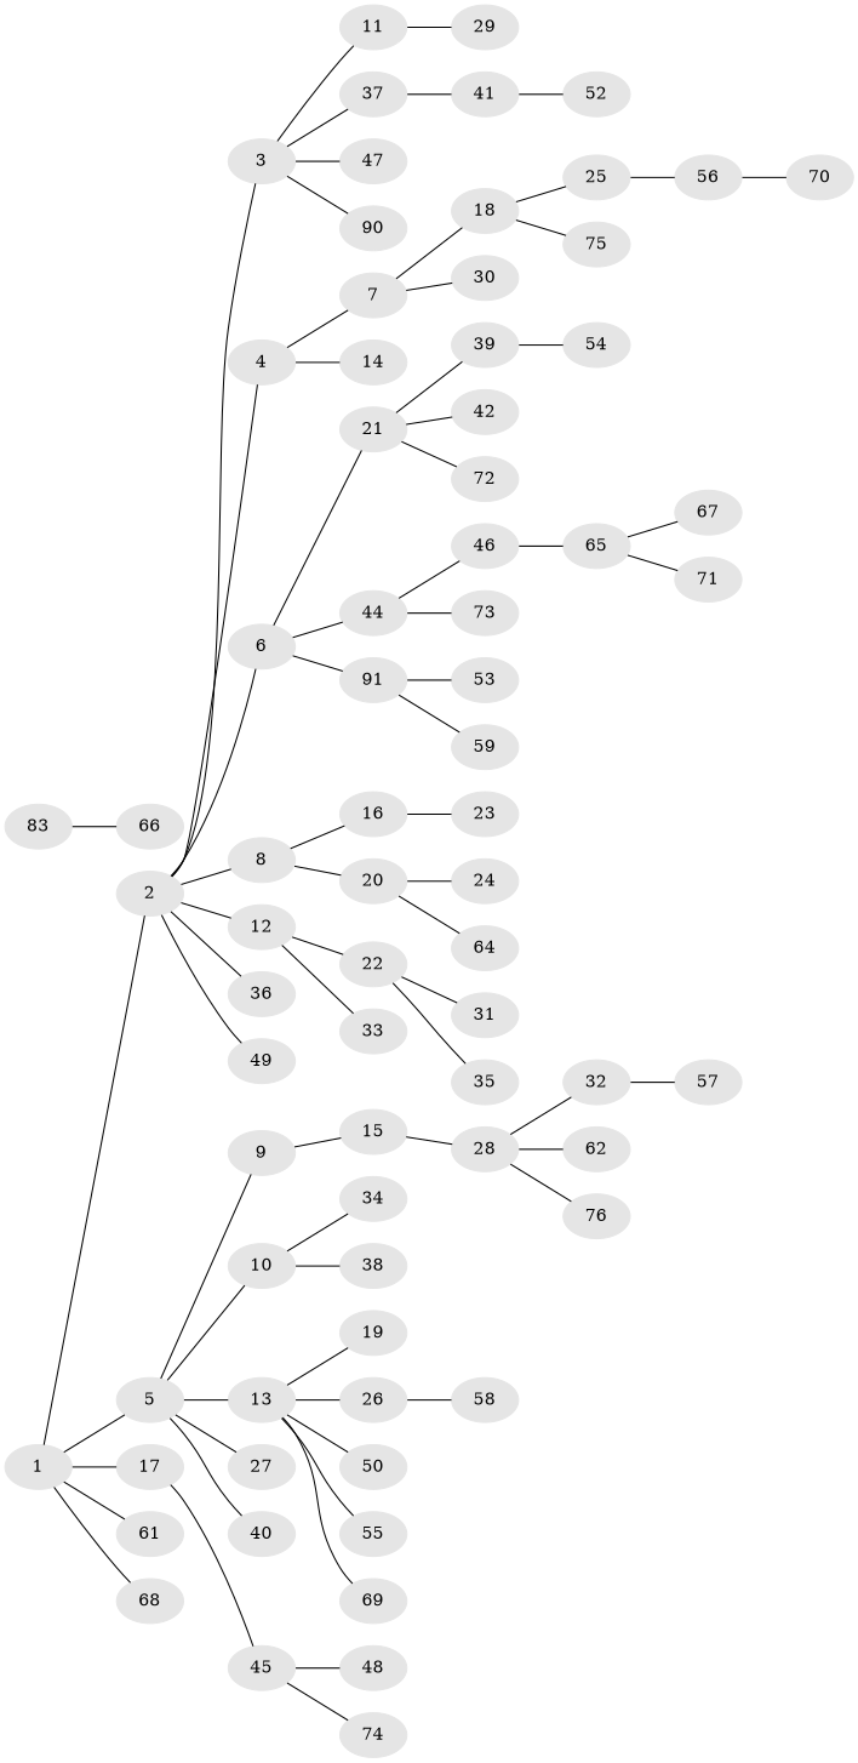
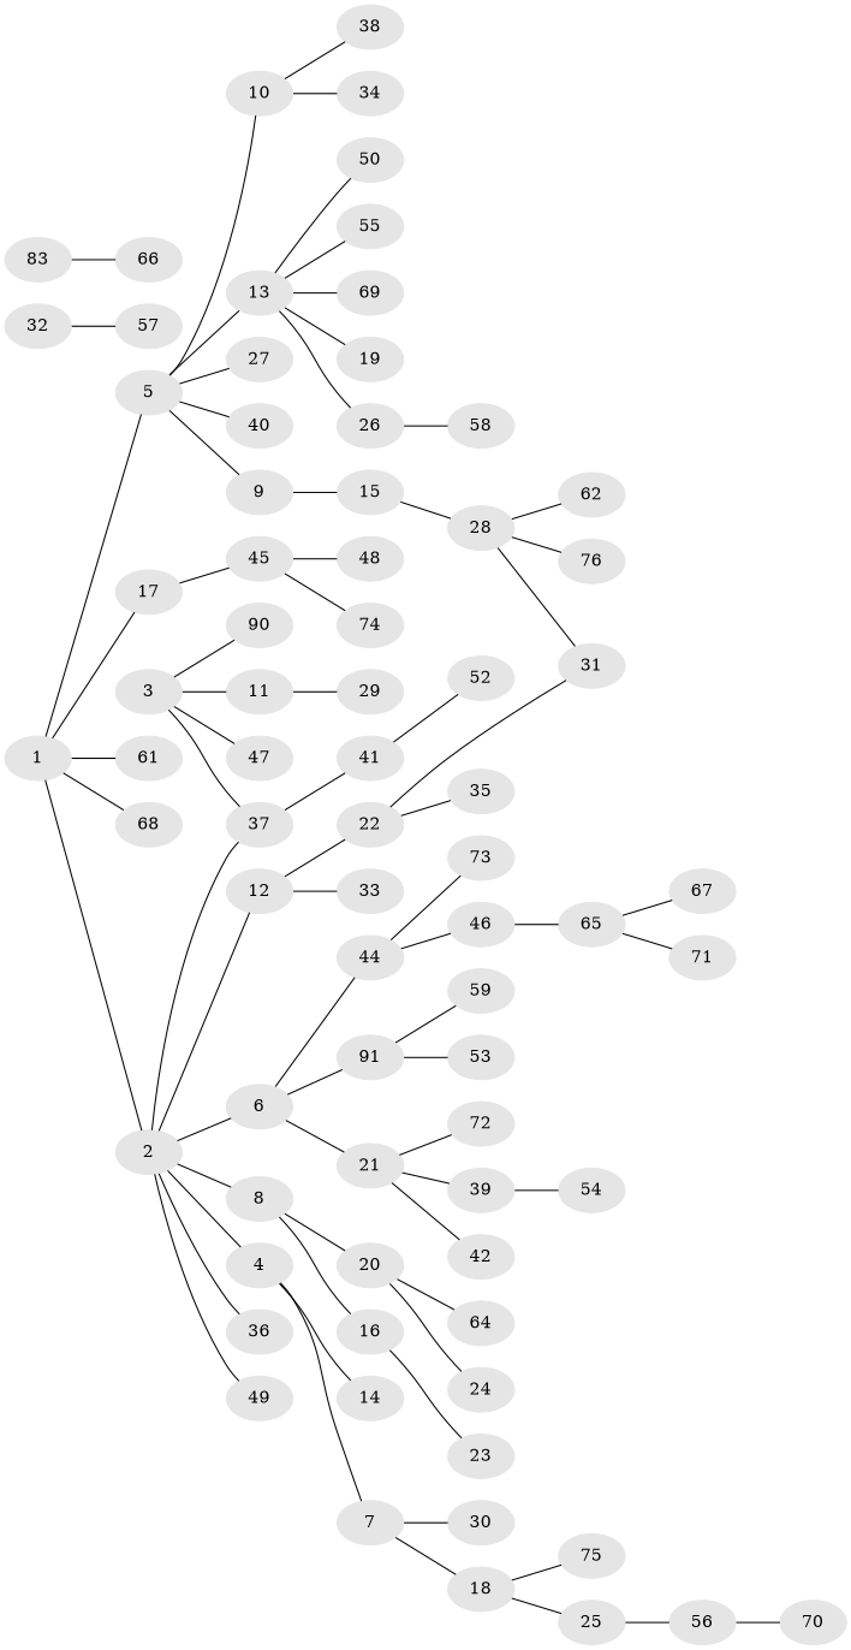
  graph {
    rankdir=LR
    node [color=gray90 style=filled]
    1
    2
    5
    17
    61
    68
    3
    4
    6
    8
    12
    36
    49
    9
    10
    13
    27
    40
    45
    11
    37
    47
    n23 [label=90]
    7
    14
    21
    44
    n28 [label=91]
    16
    20
    22
    33
    29
    41
    18
    30
    15
    34
    38
    19
    26
    50
    55
    69
    39
    42
    72
    46
    73
    53
    59
    25
    75
    23
    24
    64
    28
    31
    35
    58
    32
    62
    76
    48
    74
    56
    54
    70
    57
    52
    n71 [label=83]
    66
    65
    67
    71
    1 -- 2
    1 -- 5
    1 -- 17
    1 -- 61
    1 -- 68
-   2 -- 3
+   2 -- 37
    2 -- 4
    2 -- 6
    2 -- 8
    2 -- 12
    2 -- 36
    2 -- 49
    5 -- 9
    5 -- 10
    5 -- 13
    5 -- 27
    5 -- 40
    17 -- 45
    3 -- 11
    3 -- 37
    3 -- 47
    3 -- n23
    4 -- 7
    4 -- 14
    6 -- 21
    6 -- 44
    6 -- n28
    8 -- 16
    8 -- 20
    12 -- 22
    12 -- 33
    9 -- 15
    10 -- 34
    10 -- 38
    13 -- 19
    13 -- 26
    13 -- 50
    13 -- 55
    13 -- 69
    45 -- 48
    45 -- 74
    11 -- 29
    37 -- 41
    7 -- 18
    7 -- 30
    21 -- 39
    21 -- 42
    21 -- 72
    44 -- 46
    44 -- 73
    n28 -- 53
    n28 -- 59
    16 -- 23
    20 -- 24
    20 -- 64
    22 -- 31
    22 -- 35
    41 -- 52
    18 -- 25
    18 -- 75
    15 -- 28
    26 -- 58
    39 -- 54
    46 -- 65
    25 -- 56
-   28 -- 32
+   28 -- 31
    28 -- 62
    28 -- 76
    32 -- 57
    56 -- 70
    n71 -- 66
    65 -- 67
    65 -- 71
  }
